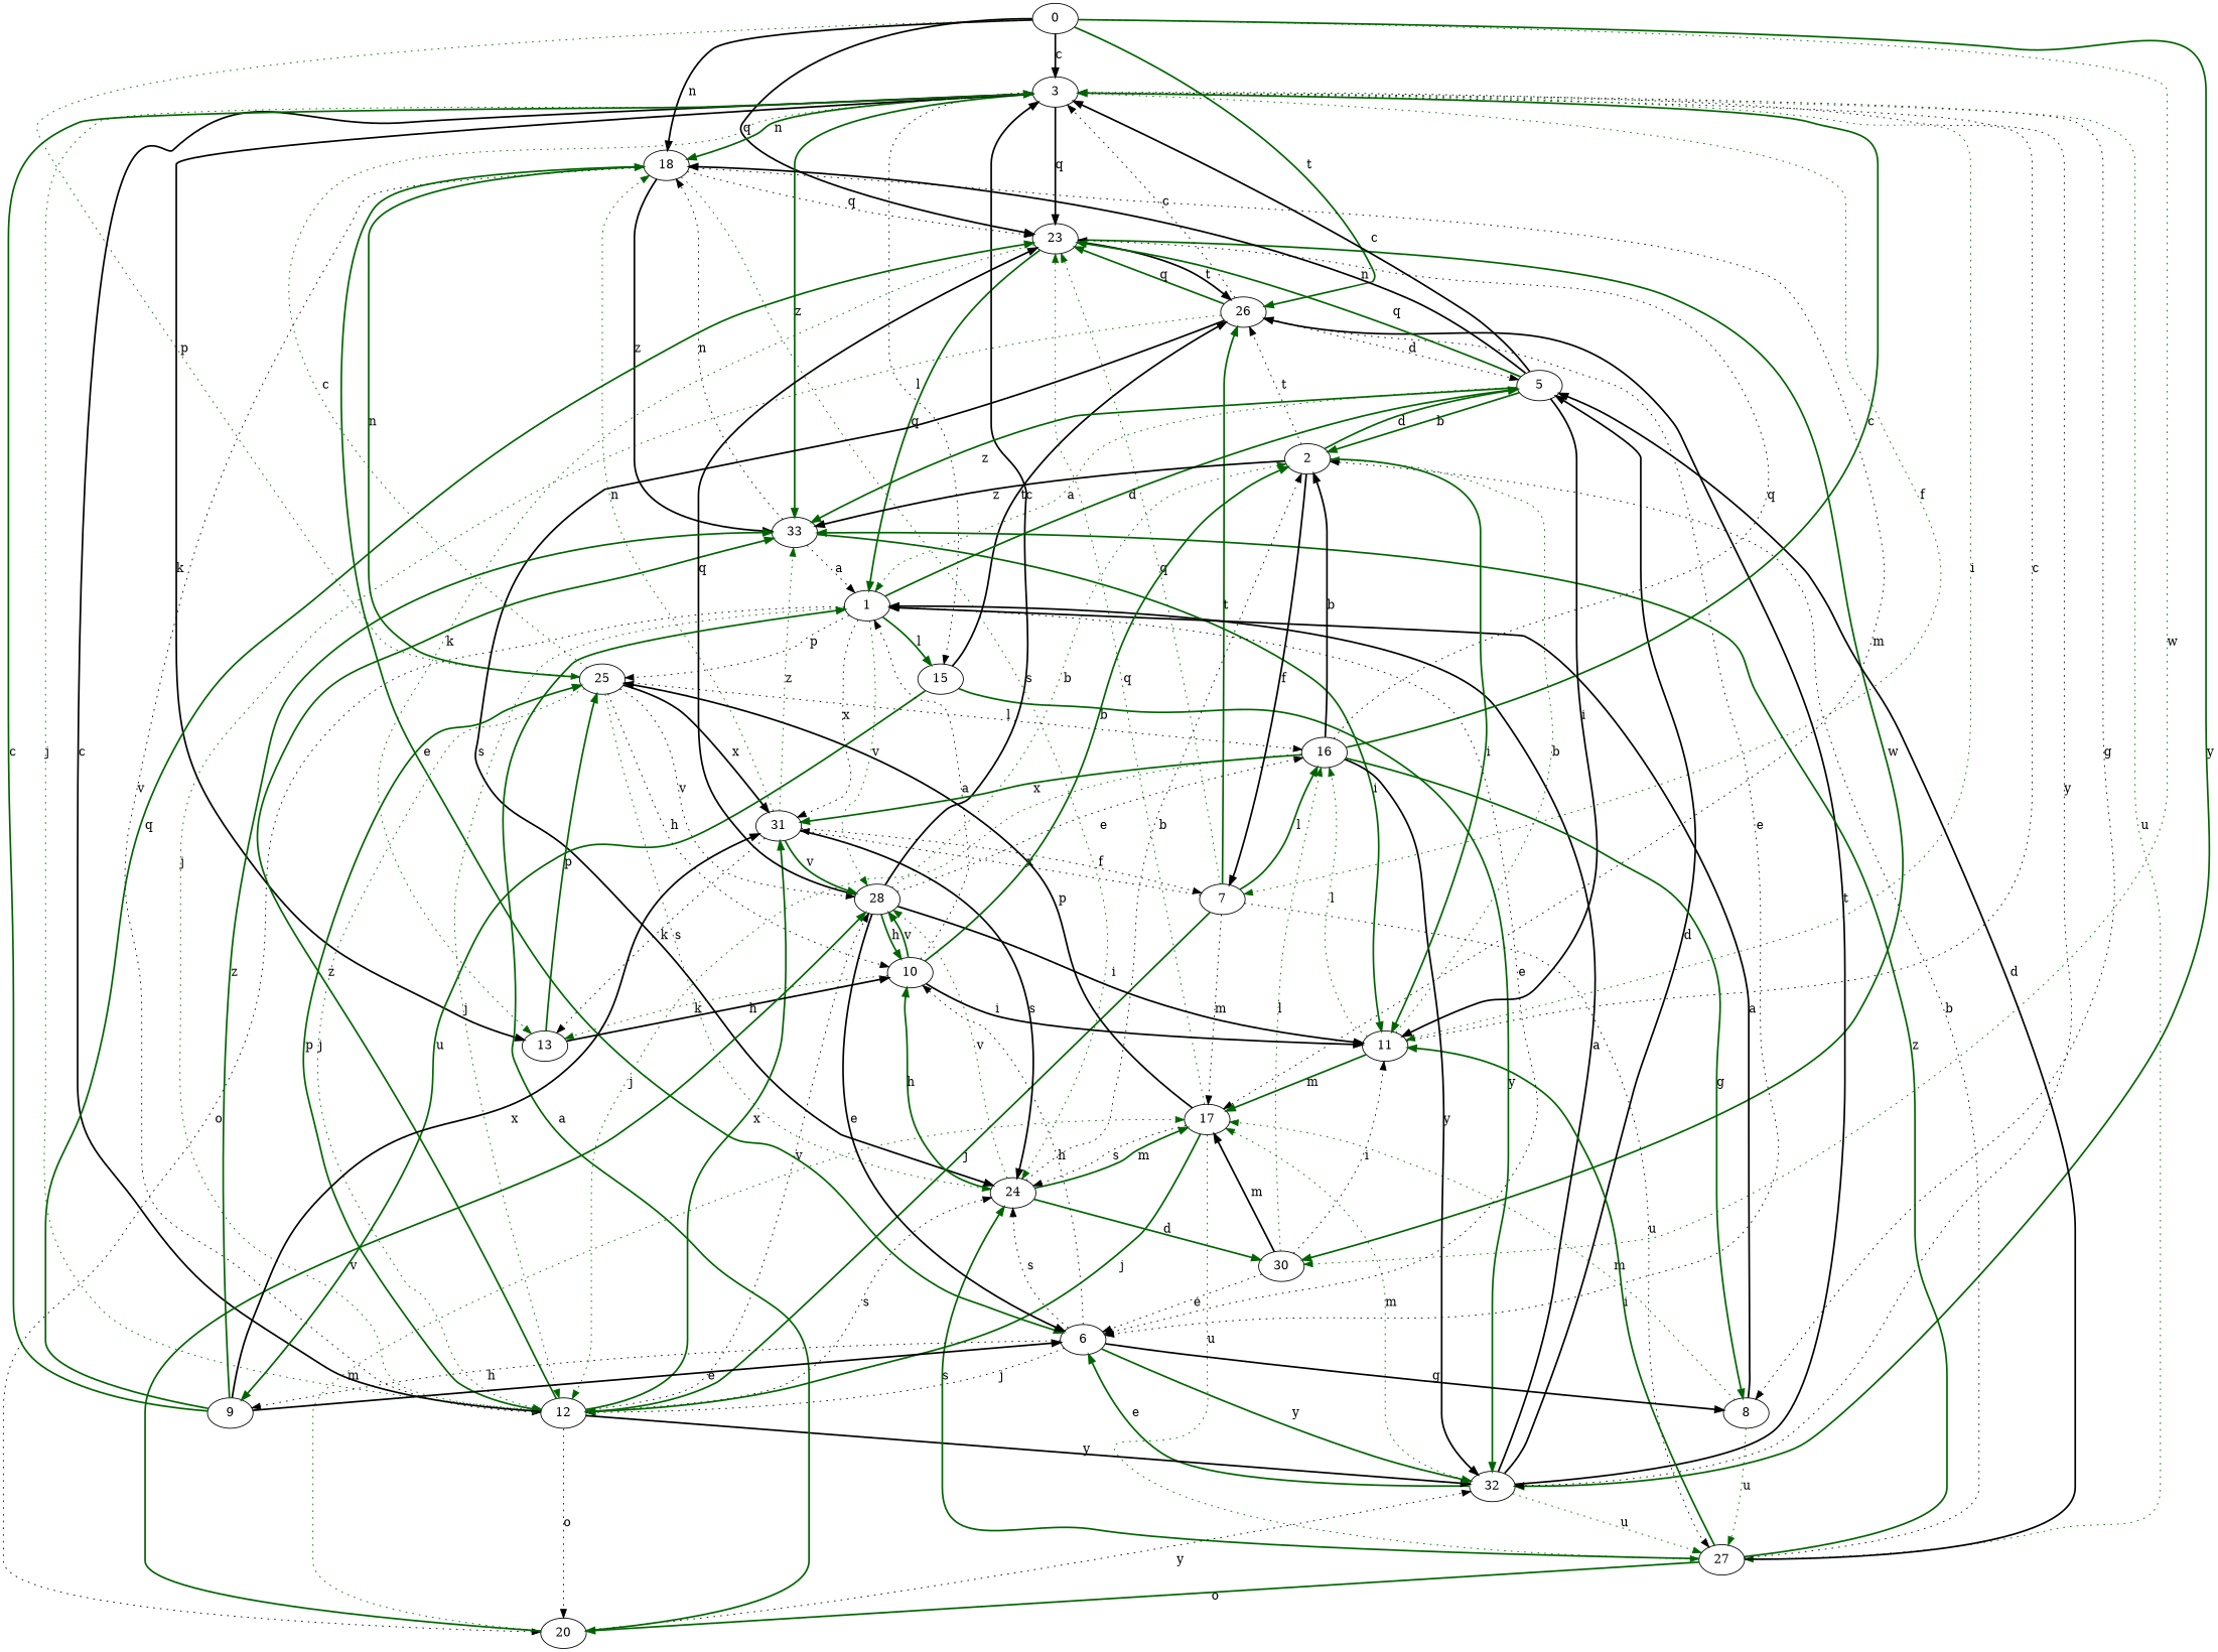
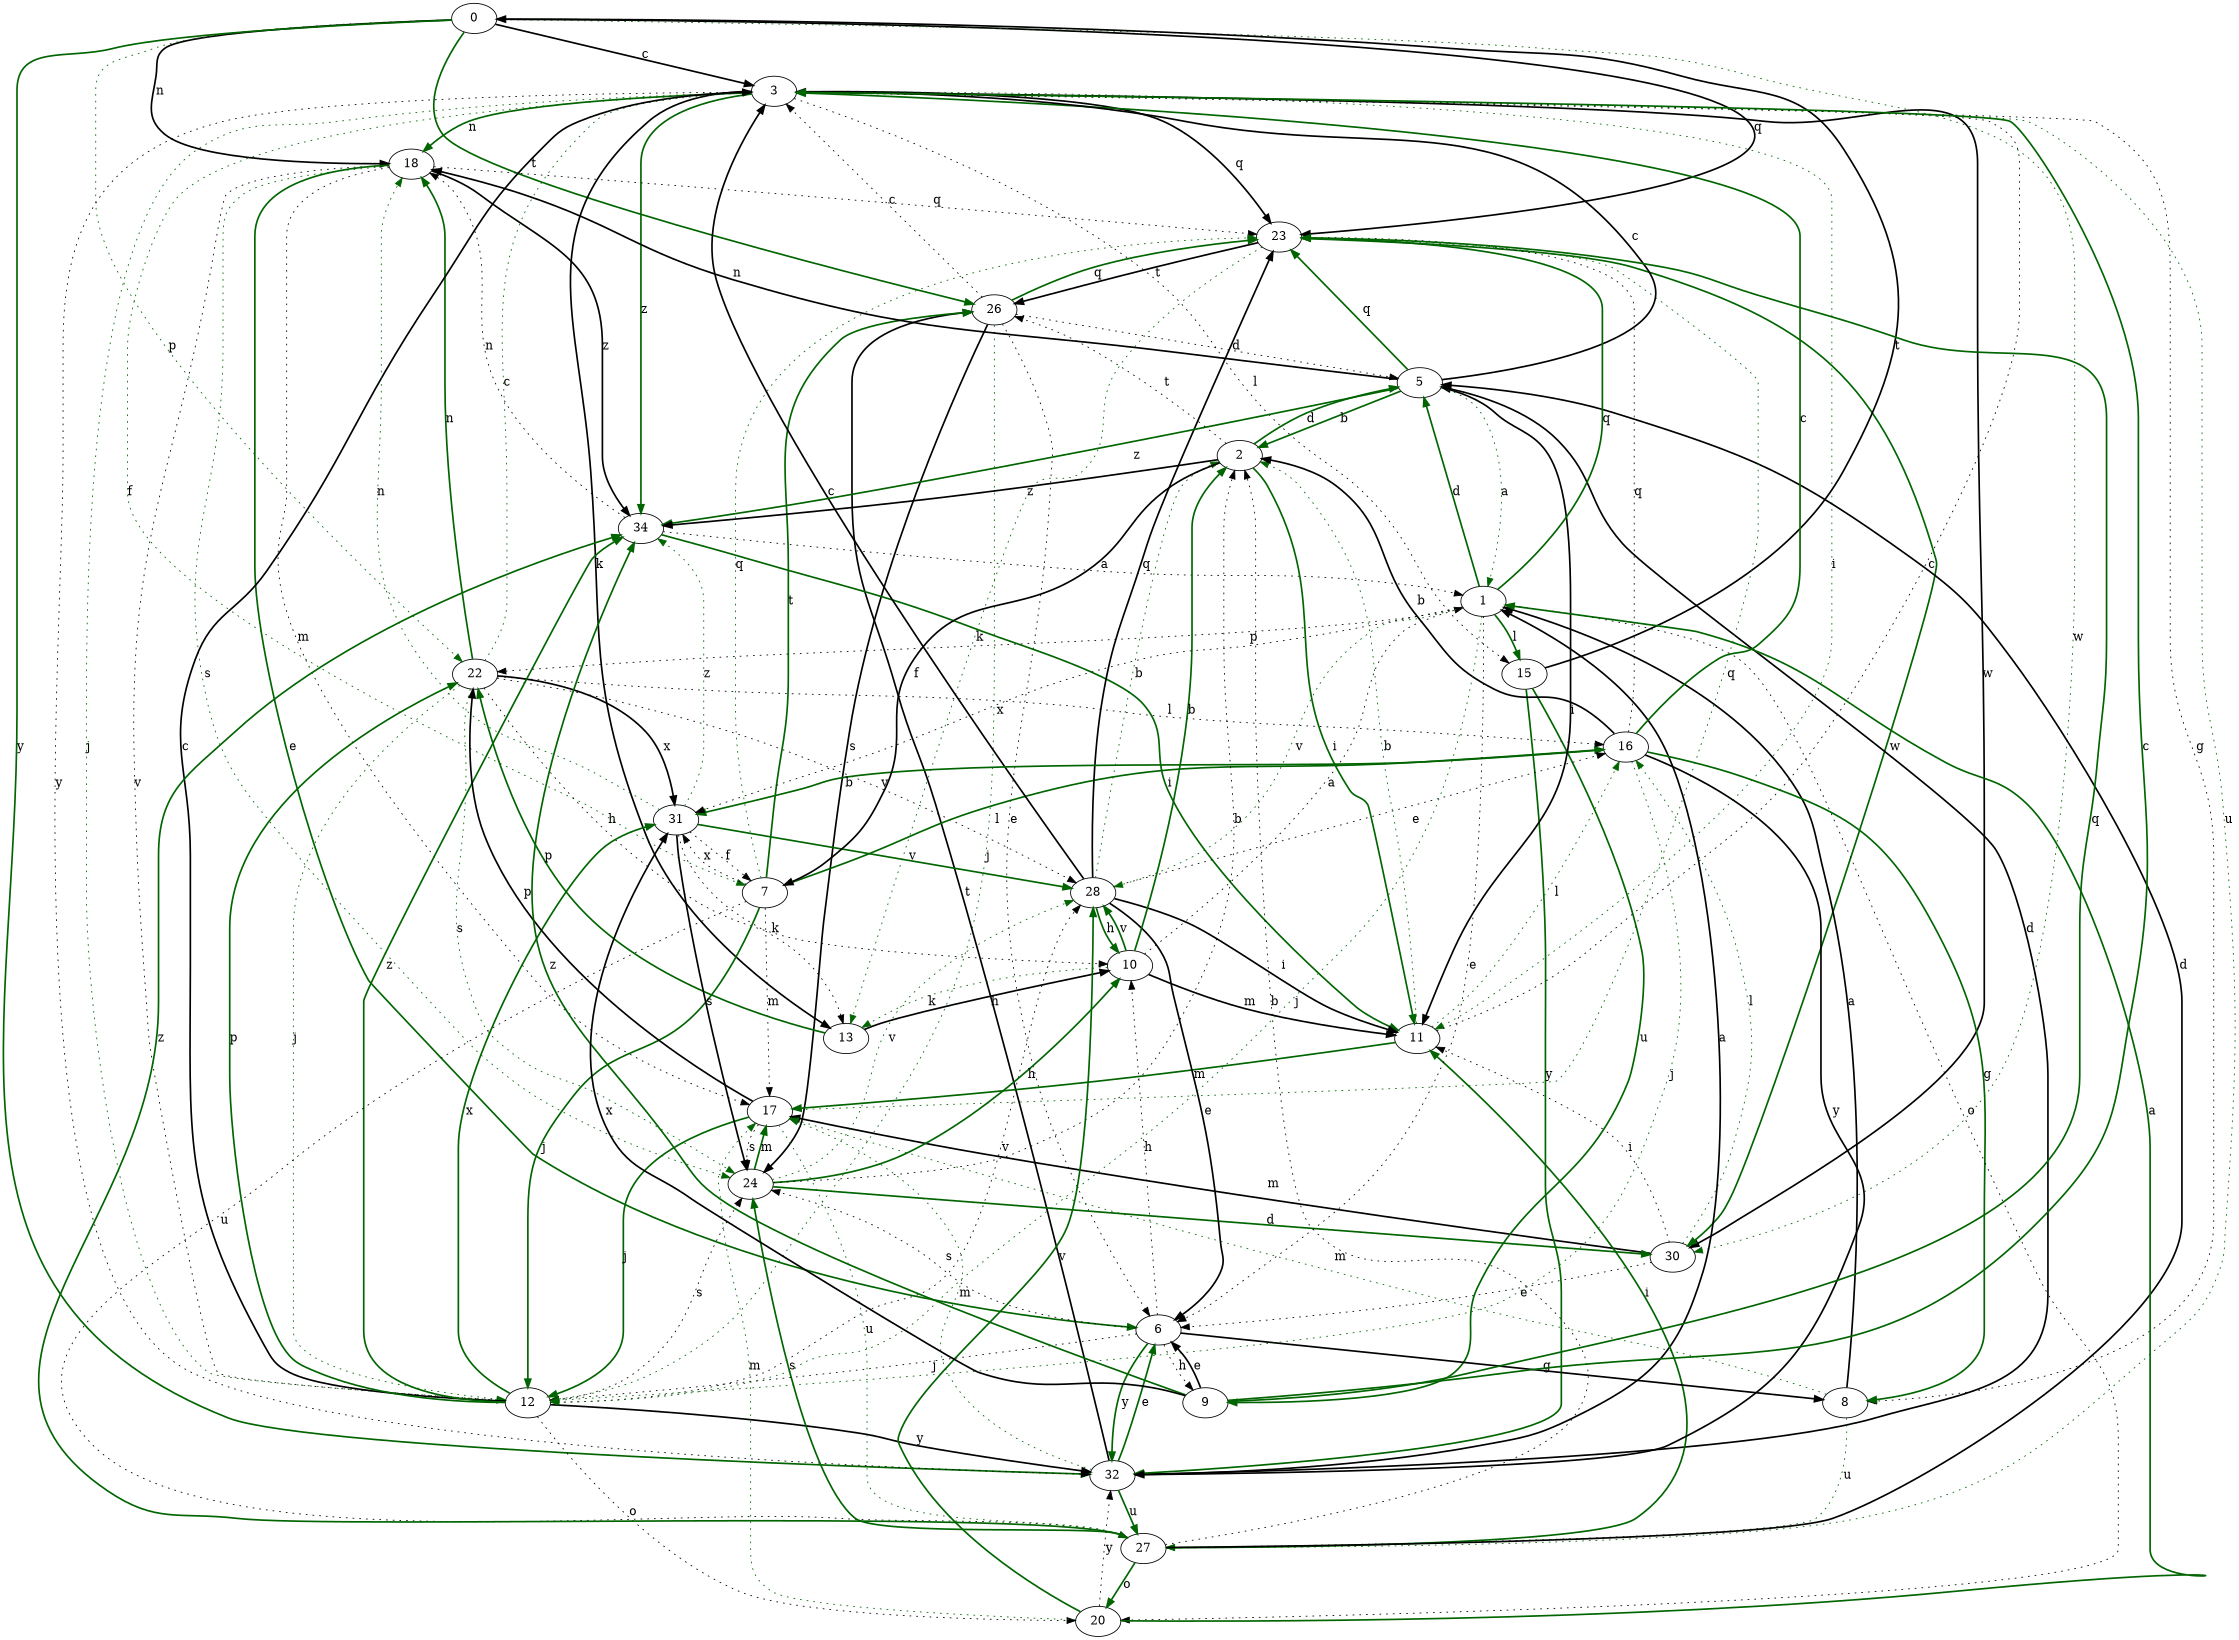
  strict digraph {
    edge [color=darkgreen style=bold]
    0
    3
    18
-   22 [label=25]
+   22
    23
    26
    30
    32
    12
    15
    7
    11
-   34 [label=33]
+   34
    8
    13
    27
    6
    24
    17
    28
    31
    10
    16
    5
    1
    20
    2
    9
    0 -> 3 [color=black label=c]
    0 -> 18 [color=black label=n]
    0 -> 22 [label=p style=dotted]
    0 -> 23 [color=black label=q]
    0 -> 26 [label=t]
    0 -> 30 [label=w style=dotted]
    0 -> 32 [label=y]
    3 -> 18 [label=n]
    3 -> 23 [color=black label=q]
+   3 -> 30 [color=black label=w]
    3 -> 32 [color=black label=y style=dotted]
    3 -> 12 [label=j style=dotted]
    3 -> 15 [color=black label=l style=dotted]
    3 -> 7 [label=f style=dotted]
    3 -> 11 [label=i style=dotted]
    3 -> 34 [label=z]
    3 -> 8 [color=black label=g style=dotted]
    3 -> 13 [color=black label=k]
    3 -> 27 [label=u style=dotted]
    18 -> 23 [color=black label=q style=dotted]
    18 -> 12 [color=black label=v style=dotted]
    18 -> 34 [color=black label=z]
    18 -> 6 [label=e]
    18 -> 24 [label=s style=dotted]
    18 -> 17 [color=black label=m style=dotted]
    22 -> 3 [label=c style=dotted]
    22 -> 18 [label=n]
    22 -> 12 [label=j style=dotted]
    22 -> 24 [label=s style=dotted]
    22 -> 28 [color=black label=v style=dotted]
    22 -> 31 [color=black label=x]
    22 -> 10 [color=black label=h style=dotted]
    22 -> 16 [color=black label=l style=dotted]
    23 -> 26 [color=black label=t]
    23 -> 30 [label=w]
    23 -> 13 [label=k style=dotted]
    26 -> 3 [color=black label=c style=dotted]
    26 -> 23 [label=q]
    26 -> 12 [label=j style=dotted]
    26 -> 6 [color=black label=e style=dotted]
    26 -> 24 [color=black label=s]
    26 -> 5 [color=black label=d style=dotted]
    30 -> 11 [color=black label=i style=dotted]
    30 -> 6 [color=black label=e style=dotted]
    30 -> 17 [color=black label=m]
    30 -> 16 [label=l style=dotted]
    32 -> 26 [color=black label=t]
-   32 -> 27 [label=u style=dotted]
+   32 -> 27 [label=u]
    32 -> 6 [label=e]
    32 -> 17 [label=m style=dotted]
    32 -> 5 [color=black label=d]
    32 -> 1 [color=black label=a]
    12 -> 3 [color=black label=c]
    12 -> 22 [label=p]
    12 -> 32 [color=black label=y]
    12 -> 34 [label=z]
    12 -> 24 [color=black label=s style=dotted]
    12 -> 28 [color=black label=v style=dotted]
    12 -> 31 [label=x]
    12 -> 20 [color=black label=o style=dotted]
-   15 -> 26 [color=black label=t]
+   15 -> 0 [color=black label=t]
    15 -> 32 [label=y]
    15 -> 9 [label=u]
    7 -> 23 [label=q style=dotted]
    7 -> 26 [label=t]
    7 -> 12 [label=j]
    7 -> 27 [color=black label=u style=dotted]
    7 -> 17 [color=black label=m style=dotted]
    7 -> 31 [color=black label=x style=dotted]
    7 -> 16 [label=l]
    11 -> 3 [color=black label=c style=dotted]
    11 -> 17 [label=m]
    11 -> 16 [label=l style=dotted]
    11 -> 2 [label=b style=dotted]
    34 -> 18 [color=black label=n style=dotted]
    34 -> 11 [label=i]
    34 -> 1 [color=black label=a style=dotted]
    8 -> 27 [label=u style=dotted]
    8 -> 17 [label=m style=dotted]
    8 -> 1 [color=black label=a]
    13 -> 22 [label=p]
    13 -> 10 [color=black label=h]
    27 -> 11 [label=i]
    27 -> 34 [label=z]
    27 -> 24 [label=s]
    27 -> 5 [color=black label=d]
    27 -> 20 [label=o]
    27 -> 2 [color=black label=b style=dotted]
    6 -> 32 [label=y]
    6 -> 12 [color=black label=j style=dotted]
    6 -> 8 [color=black label=g]
    6 -> 24 [color=black label=s style=dotted]
    6 -> 10 [color=black label=h style=dotted]
    6 -> 9 [color=black label=h style=dotted]
    24 -> 30 [label=d]
    24 -> 17 [label=m]
    24 -> 28 [label=v style=dotted]
    24 -> 10 [label=h]
    24 -> 2 [color=black label=b style=dotted]
    17 -> 22 [color=black label=p]
    17 -> 23 [label=q style=dotted]
    17 -> 12 [label=j]
    17 -> 27 [label=u style=dotted]
    17 -> 24 [color=black label=s style=dotted]
    28 -> 3 [color=black label=c]
    28 -> 23 [color=black label=q]
    28 -> 11 [color=black label=i]
    28 -> 6 [color=black label=e]
    28 -> 10 [label=h]
    28 -> 16 [color=black label=e style=dotted]
    28 -> 2 [label=b style=dotted]
    31 -> 18 [label=n style=dotted]
    31 -> 7 [color=black label=f style=dotted]
    31 -> 34 [label=z style=dotted]
    31 -> 13 [color=black label=k style=dotted]
    31 -> 24 [color=black label=s]
    31 -> 28 [label=v]
-   10 -> 11 [color=black label=i]
+   10 -> 11 [color=black label=m]
    10 -> 13 [label=k style=dotted]
    10 -> 28 [label=v]
    10 -> 1 [color=black label=a style=dotted]
    10 -> 2 [label=b]
    16 -> 3 [label=c]
    16 -> 23 [color=black label=q style=dotted]
    16 -> 32 [color=black label=y]
    16 -> 12 [label=j style=dotted]
    16 -> 8 [label=g]
-   16 -> 31 [label=x]
+   16 -> 31 [label=b]
    16 -> 2 [color=black label=b]
    5 -> 3 [color=black label=c]
    5 -> 18 [color=black label=n]
    5 -> 23 [label=q]
    5 -> 11 [color=black label=i]
    5 -> 34 [label=z]
    5 -> 1 [label=a style=dotted]
    5 -> 2 [label=b]
    1 -> 22 [color=black label=p style=dotted]
-   23 -> 1 [label=q]
+   1 -> 23 [label=q]
    1 -> 12 [label=j style=dotted]
    1 -> 15 [label=l]
    1 -> 6 [color=black label=e style=dotted]
    1 -> 28 [label=v style=dotted]
    1 -> 31 [color=black label=x style=dotted]
    1 -> 5 [label=d]
    1 -> 20 [color=black label=o style=dotted]
    20 -> 32 [color=black label=y style=dotted]
    20 -> 17 [label=m style=dotted]
    20 -> 28 [label=v]
    20 -> 1 [label=a]
    2 -> 26 [color=black label=t style=dotted]
    2 -> 7 [color=black label=f]
    2 -> 11 [label=i]
    2 -> 34 [color=black label=z]
    2 -> 5 [label=d]
    9 -> 3 [label=c]
    9 -> 23 [label=q]
    9 -> 34 [label=z]
    9 -> 6 [color=black label=e]
    9 -> 31 [color=black label=x]
  }
